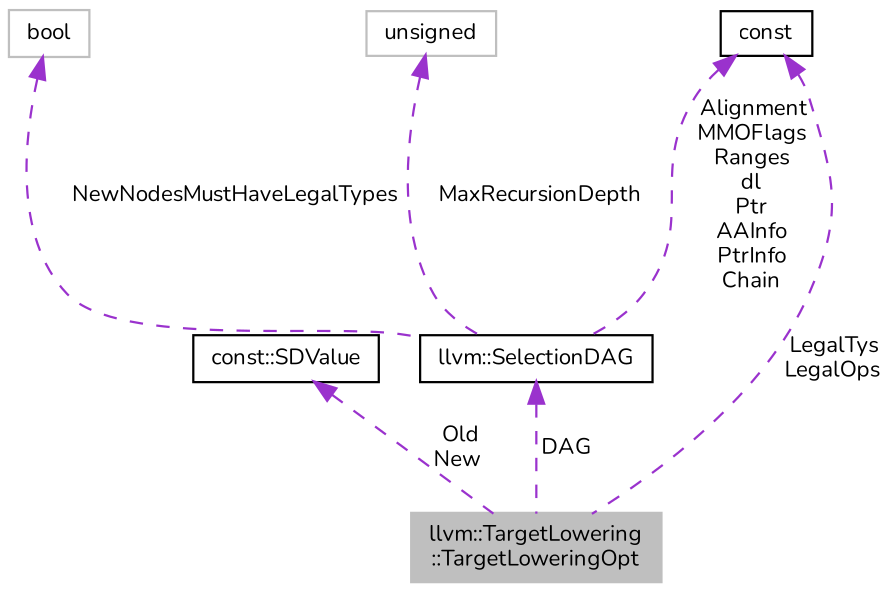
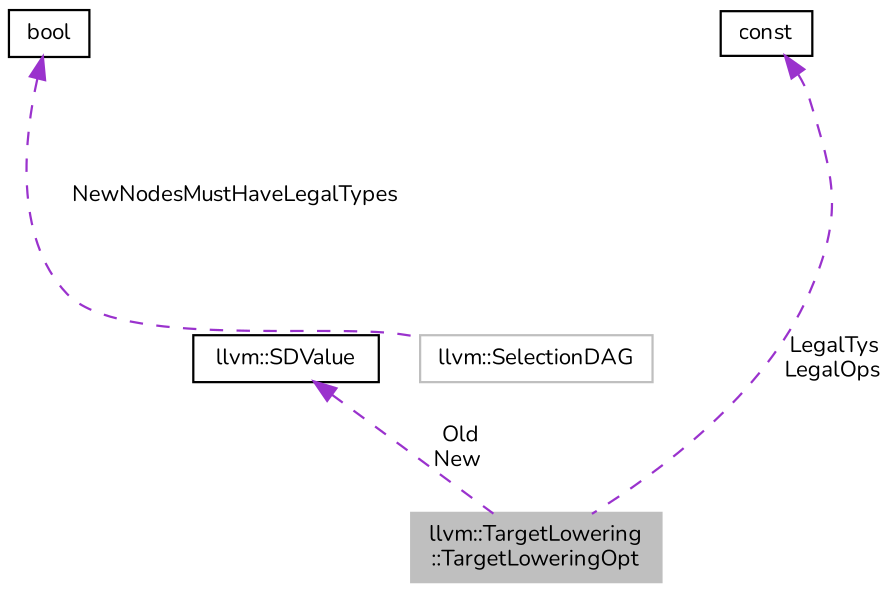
  digraph {
    fontname=Nunito
    node [color=grey75 fontname=Nunito fontsize=10 shape=record]
    edge [color=darkorchid3 dir=back fontname=Nunito fontsize=10 labelfontname=Helvetica labelfontsize=10 style=dashed]
    n1 [fillcolor=grey75 fontcolor=black height=0.2 label="llvm::TargetLowering\l::TargetLoweringOpt" style=filled width=0.4]
-   n2 [color=black height=0.2 label="const::SDValue" width=0.4]
-   n3 [color=black height=0.2 label="llvm::SelectionDAG" width=0.4]
-   n4 [height=0.2 label=bool width=0.4]
+   n2 [color=black height=0.2 label="llvm::SDValue" width=0.4]
+   n3 [height=0.2 label="llvm::SelectionDAG" width=0.4]
+   n4 [color=black height=0.2 label=bool width=0.4]
    n5 [color=black height=0.2 label=const width=0.4]
-   n6 [height=0.2 label=unsigned width=0.4]
    n2 -> n1 [label=" Old\nNew"]
-   n3 -> n1 [label=" DAG"]
    n4 -> n3 [label=" NewNodesMustHaveLegalTypes"]
    n5 -> n1 [label=" LegalTys\nLegalOps"]
-   n5 -> n3 [label=" Alignment\nMMOFlags\nRanges\ndl\nPtr\nAAInfo\nPtrInfo\nChain"]
-   n6 -> n3 [label=" MaxRecursionDepth"]
  }
